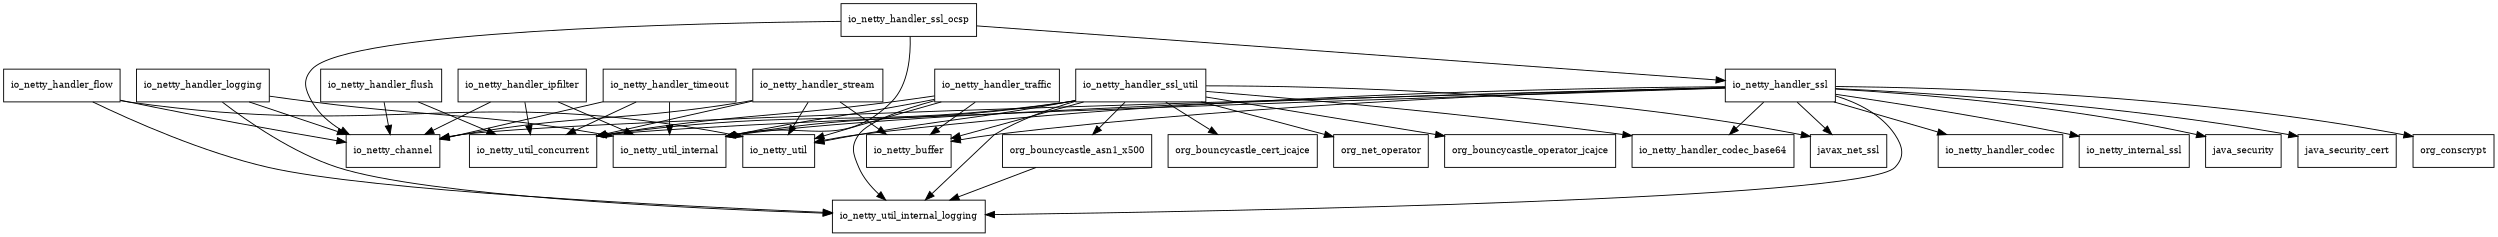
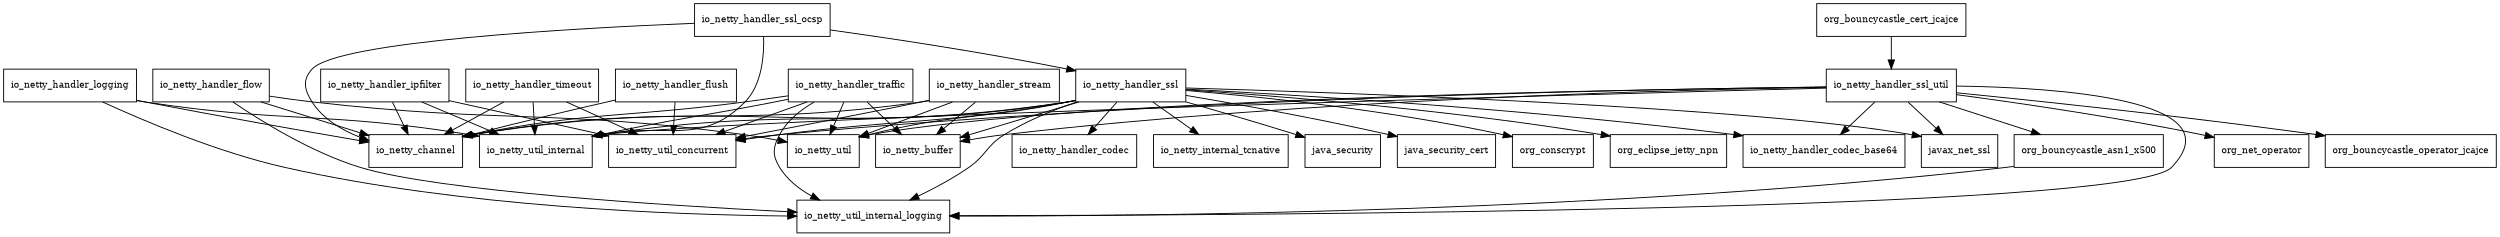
  digraph {
    node [fontsize=10.0 shape=box]
    io_netty_handler_flow
    io_netty_channel
    io_netty_util
    io_netty_util_internal_logging
    io_netty_handler_flush
    io_netty_util_concurrent
    io_netty_handler_ipfilter
    io_netty_util_internal
    io_netty_handler_logging
    io_netty_handler_ssl
    io_netty_buffer
    io_netty_handler_codec
    io_netty_handler_codec_base64
-   io_netty_internal_tcnative [label=io_netty_internal_ssl]
+   io_netty_internal_tcnative
    java_security
    java_security_cert
    javax_net_ssl
    org_conscrypt
+   org_eclipse_jetty_npn
    io_netty_handler_ssl_ocsp
    io_netty_handler_ssl_util
    org_bouncycastle_asn1_x500
    org_bouncycastle_cert_jcajce
    n24 [label=org_net_operator]
    org_bouncycastle_operator_jcajce
    io_netty_handler_stream
    io_netty_handler_timeout
    io_netty_handler_traffic
    io_netty_handler_flow -> io_netty_channel
    io_netty_handler_flow -> io_netty_util
    io_netty_handler_flow -> io_netty_util_internal_logging
    io_netty_handler_flush -> io_netty_channel
    io_netty_handler_flush -> io_netty_util_concurrent
    io_netty_handler_ipfilter -> io_netty_channel
    io_netty_handler_ipfilter -> io_netty_util_concurrent
    io_netty_handler_ipfilter -> io_netty_util_internal
    io_netty_handler_logging -> io_netty_channel
    io_netty_handler_logging -> io_netty_util_internal_logging
    io_netty_handler_logging -> io_netty_util_internal
    io_netty_handler_ssl -> io_netty_channel
    io_netty_handler_ssl -> io_netty_util
    io_netty_handler_ssl -> io_netty_util_internal_logging
    io_netty_handler_ssl -> io_netty_util_concurrent
    io_netty_handler_ssl -> io_netty_util_internal
    io_netty_handler_ssl -> io_netty_buffer
    io_netty_handler_ssl -> io_netty_handler_codec
    io_netty_handler_ssl -> io_netty_handler_codec_base64
    io_netty_handler_ssl -> io_netty_internal_tcnative
    io_netty_handler_ssl -> java_security
    io_netty_handler_ssl -> java_security_cert
    io_netty_handler_ssl -> javax_net_ssl
    io_netty_handler_ssl -> org_conscrypt
+   io_netty_handler_ssl -> org_eclipse_jetty_npn
    io_netty_handler_ssl_ocsp -> io_netty_channel
    io_netty_handler_ssl_ocsp -> io_netty_util_internal
    io_netty_handler_ssl_ocsp -> io_netty_handler_ssl
    io_netty_handler_ssl_util -> io_netty_util
    io_netty_handler_ssl_util -> io_netty_util_internal_logging
    io_netty_handler_ssl_util -> io_netty_util_concurrent
    io_netty_handler_ssl_util -> io_netty_util_internal
    io_netty_handler_ssl_util -> io_netty_buffer
    io_netty_handler_ssl_util -> io_netty_handler_codec_base64
    io_netty_handler_ssl_util -> javax_net_ssl
    io_netty_handler_ssl_util -> org_bouncycastle_asn1_x500
-   io_netty_handler_ssl_util -> org_bouncycastle_cert_jcajce
+   org_bouncycastle_cert_jcajce -> io_netty_handler_ssl_util
    io_netty_handler_ssl_util -> n24
    io_netty_handler_ssl_util -> org_bouncycastle_operator_jcajce
    org_bouncycastle_asn1_x500 -> io_netty_util_internal_logging
    io_netty_handler_stream -> io_netty_channel
    io_netty_handler_stream -> io_netty_util
    io_netty_handler_stream -> io_netty_util_concurrent
    io_netty_handler_stream -> io_netty_buffer
    io_netty_handler_timeout -> io_netty_channel
    io_netty_handler_timeout -> io_netty_util_concurrent
    io_netty_handler_timeout -> io_netty_util_internal
+   io_netty_handler_traffic -> io_netty_channel
    io_netty_handler_traffic -> io_netty_util
    io_netty_handler_traffic -> io_netty_util_internal_logging
    io_netty_handler_traffic -> io_netty_util_concurrent
    io_netty_handler_traffic -> io_netty_util_internal
    io_netty_handler_traffic -> io_netty_buffer
  }
